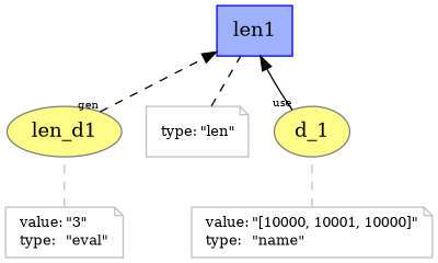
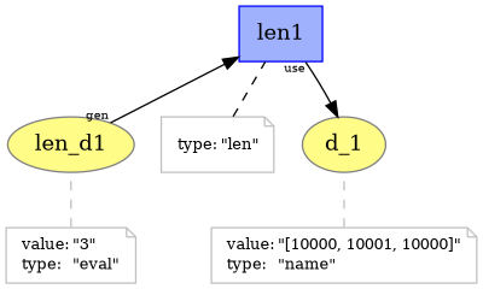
  digraph {
    rankdir=BT
    node [color=gray shape=note]
    edge [arrowhead=none style=dashed]
    n1 [color="#808080" fillcolor="#FFFC87" label=d_1 style=filled shape=""]
    n2 [fontcolor=black fontsize=10 label=<<TABLE cellpadding="0" border="0"> 	<TR> 	    <TD align="left">value:</TD> 	    <TD align="left">&quot;[10000, 10001, 10000]&quot;</TD> 	</TR> 	<TR> 	    <TD align="left">type:</TD> 	    <TD align="left">&quot;name&quot;</TD> 	</TR> </TABLE>>]
    n3 [color="#808080" fillcolor="#FFFC87" label=len_d1 style=filled shape=""]
    n4 [color="#0000FF" fillcolor="#9FB1FC" label=len1 shape=polygon sides=4 style=filled]
    n5 [fontcolor=black fontsize=10 label=<<TABLE cellpadding="0" border="0"> 	<TR> 	    <TD align="left">value:</TD> 	    <TD align="left">&quot;3&quot;</TD> 	</TR> 	<TR> 	    <TD align="left">type:</TD> 	    <TD align="left">&quot;eval&quot;</TD> 	</TR> </TABLE>>]
    n6 [fontcolor=black fontsize=10 label=<<TABLE cellpadding="0" border="0"> 	<TR> 	    <TD align="left">type:</TD> 	    <TD align="left">&quot;len&quot;</TD> 	</TR> </TABLE>>]
    n2 -> n1 [color=gray]
-   n3 -> n4 [labelangle=60.0 labeldistance=1.5 labelfontsize=8 rotation=20 taillabel=gen arrowhead=""]
-   n1 -> n4 [labelangle=60.0 labeldistance=1.5 labelfontsize=8 rotation=20 taillabel=use arrowhead="" style=""]
+   n3 -> n4 [labelangle=60.0 labeldistance=1.5 labelfontsize=8 rotation=20 taillabel=gen arrowhead="" style=""]
+   n4 -> n1 [labelangle=60.0 labeldistance=1.5 labelfontsize=8 rotation=20 taillabel=use arrowhead="" style=""]
    n5 -> n3 [color=gray]
    n6 -> n4 [color=black]
  }
